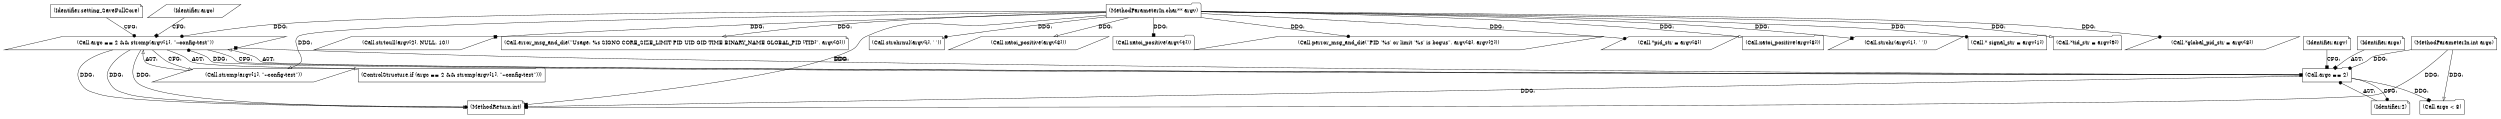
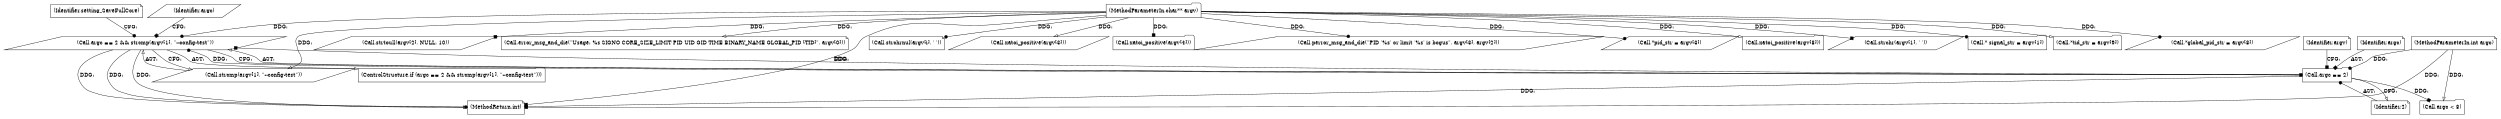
  digraph {
    node [shape=parallelogram]
    edge [arrowhead=dot]
    n1 [label="(Call,argc == 2 && strcmp(argv[1], \"--config-test\"))"]
    n2 [label="(Call,argc == 2)" shape=folder]
    n3 [label="(Call,strcmp(argv[1], \"--config-test\"))"]
    n4 [label="(MethodReturn,int)" shape=note]
    n5 [label="(ControlStructure,if (argc == 2 && strcmp(argv[1], \"--config-test\")))" shape=folder]
    n6 [label="(Call,argc < 8)" shape=folder]
    n7 [label="(Identifier,2)" shape=note]
    n8 [label="(MethodParameterIn,int argc)" shape=note]
    n9 [label="(MethodParameterIn,char** argv)" shape=folder]
    n10 [label="(Call,strtoull(argv[2], NULL, 10))"]
    n11 [label="(Call,error_msg_and_die(\"Usage: %s SIGNO CORE_SIZE_LIMIT PID UID GID TIME BINARY_NAME GLOBAL_PID [TID]\", argv[0]))" shape=note]
    n12 [label="(Call,strchrnul(argv[i], ' '))" shape=note]
    n13 [label="(Call,xatoi_positive(argv[3]))"]
    n14 [label="(Call,xatoi_positive(argv[4]))" shape=folder]
    n15 [label="(Call,perror_msg_and_die(\"PID '%s' or limit '%s' is bogus\", argv[3], argv[2]))"]
    n16 [label="(Call,*pid_str = argv[3])"]
    n17 [label="(Call,xatoi_positive(argv[8]))" shape=folder]
    n18 [label="(Call,strchr(argv[1], ' '))"]
    n19 [label="(Call,* signal_str = argv[1])" shape=folder]
    n20 [label="(Call,*tid_str = argv[9])" shape=folder]
    n21 [label="(Call,*global_pid_str = argv[8])"]
    n22 [label="(Identifier,argv)" shape=note]
    n23 [label="(Identifier,argc)" shape=note]
    n24 [label="(Identifier,setting_SaveFullCore)" shape=note]
    n25 [label="(Identifier,argc)"]
    n1 -> n2 [arrowhead=box label="CFG: "]
    n1 -> n3 [arrowhead=onormal label="CFG: "]
    n1 -> n4 [label="DDG: "]
    n1 -> n4 [arrowhead=onormal label="DDG: "]
    n1 -> n4 [arrowhead=onormal label="DDG: "]
    n1 -> n5 [arrowhead=onormal label="AST: "]
    n2 -> n1 [arrowhead=onormal label="AST: "]
    n2 -> n1 [arrowhead=box label="DDG: "]
    n2 -> n1 [label="DDG: "]
    n2 -> n4 [label="DDG: "]
    n2 -> n6 [arrowhead=box label="DDG: "]
-   n2 -> n7 [label="CFG: "]
+   n2 -> n7 [arrowhead=onormal label="CFG: "]
    n3 -> n1 [arrowhead=onormal label="AST: "]
    n7 -> n2 [label="AST: "]
    n8 -> n2 [label="DDG: "]
    n8 -> n4 [arrowhead=box label="DDG: "]
    n8 -> n6 [arrowhead=onormal label="DDG: "]
    n9 -> n1 [label="DDG: "]
    n9 -> n3 [arrowhead=onormal label="DDG: "]
    n9 -> n4 [arrowhead=box label="DDG: "]
    n9 -> n10 [arrowhead=box label="DDG: "]
    n9 -> n11 [arrowhead=onormal label="DDG: "]
    n9 -> n12 [label="DDG: "]
    n9 -> n13 [arrowhead=onormal label="DDG: "]
    n9 -> n14 [arrowhead=box label="DDG: "]
    n9 -> n15 [label="DDG: "]
    n9 -> n16 [label="DDG: "]
    n9 -> n17 [arrowhead=onormal label="DDG: "]
    n9 -> n18 [arrowhead=box label="DDG: "]
    n9 -> n19 [label="DDG: "]
    n9 -> n20 [arrowhead=onormal label="DDG: "]
    n9 -> n21 [label="DDG: "]
    n22 -> n2 [arrowhead=box label="CFG: "]
    n23 -> n2 [arrowhead=box label="AST: "]
    n24 -> n1 [label="CFG: "]
    n25 -> n1 [arrowhead=box label="CFG: "]
  }
